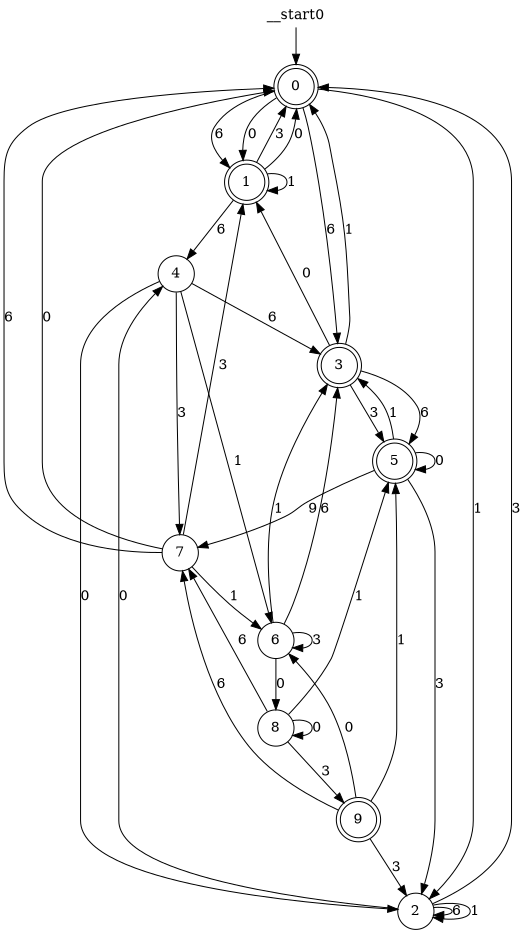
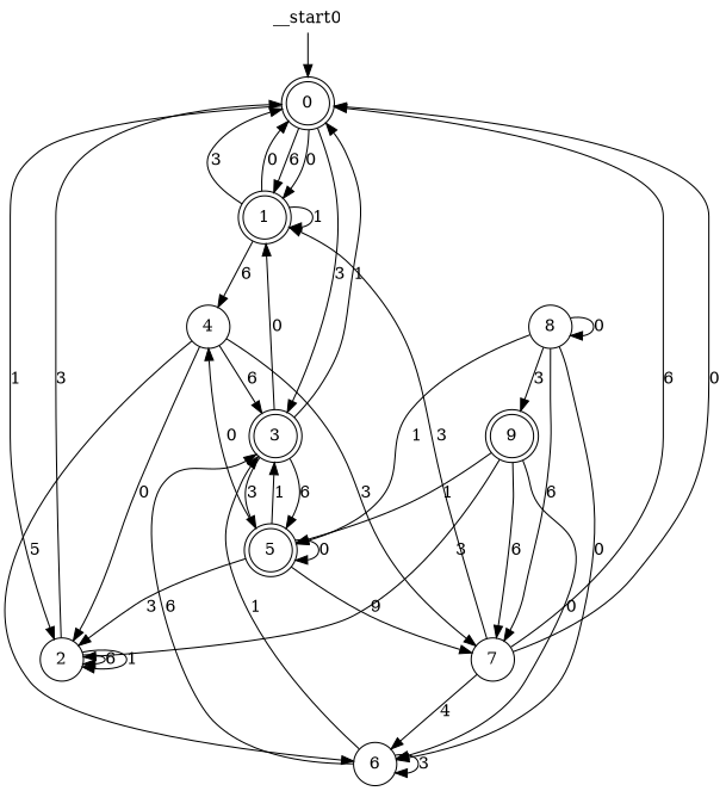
  digraph {
    node [shape=doublecircle]
    n1 [label=0]
    n2 [label=1]
    n3 [label=2 shape=circle]
    n4 [label=3]
    n5 [label=4 shape=circle]
    n6 [label=5]
    n7 [label=6 shape=circle]
    n8 [label=7 shape=circle]
    n9 [label=8 shape=circle]
    n10 [label=9]
    __start0 [height=0 shape=none width=0]
    n1 -> n2 [label=6]
    n1 -> n2 [label=0]
    n1 -> n3 [label=1]
-   n1 -> n4 [label=6]
+   n1 -> n4 [label=3]
    n2 -> n1 [label=3]
    n2 -> n1 [label=0]
    n2 -> n2 [label=1]
    n2 -> n5 [label=6]
    n3 -> n1 [label=3]
    n3 -> n3 [label=6]
    n3 -> n3 [label=1]
-   n3 -> n5 [label=0]
+   n6 -> n5 [label=0]
    n4 -> n1 [label=1]
    n4 -> n2 [label=0]
    n4 -> n6 [label=6]
    n4 -> n6 [label=3]
    n5 -> n3 [label=0]
    n5 -> n4 [label=6]
-   n5 -> n7 [label=1]
+   n5 -> n7 [label=5]
    n5 -> n8 [label=3]
    n6 -> n3 [label=3]
    n6 -> n4 [label=1]
    n6 -> n6 [label=0]
    n6 -> n8 [label=9]
    n7 -> n4 [label=6]
    n7 -> n4 [label=1]
    n7 -> n7 [label=3]
-   n7 -> n9 [label=0]
+   n9 -> n7 [label=0]
    n8 -> n1 [label=6]
    n8 -> n1 [label=0]
    n8 -> n2 [label=3]
-   n8 -> n7 [label=1]
+   n8 -> n7 [label=4]
    n9 -> n6 [label=1]
    n9 -> n8 [label=6]
    n9 -> n9 [label=0]
    n9 -> n10 [label=3]
    n10 -> n3 [label=3]
    n10 -> n6 [label=1]
    n10 -> n7 [label=0]
    n10 -> n8 [label=6]
    __start0 -> n1
  }
